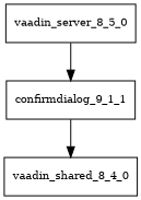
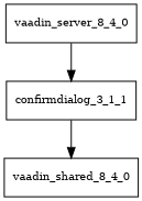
  digraph {
    node [fontsize=10.0 shape=box]
-   confirmdialog_3_1_1 [label=confirmdialog_9_1_1]
+   confirmdialog_3_1_1
    vaadin_shared_8_4_0
-   vaadin_server_8_4_0 [label=vaadin_server_8_5_0]
+   vaadin_server_8_4_0
    confirmdialog_3_1_1 -> vaadin_shared_8_4_0
    vaadin_server_8_4_0 -> confirmdialog_3_1_1
  }
